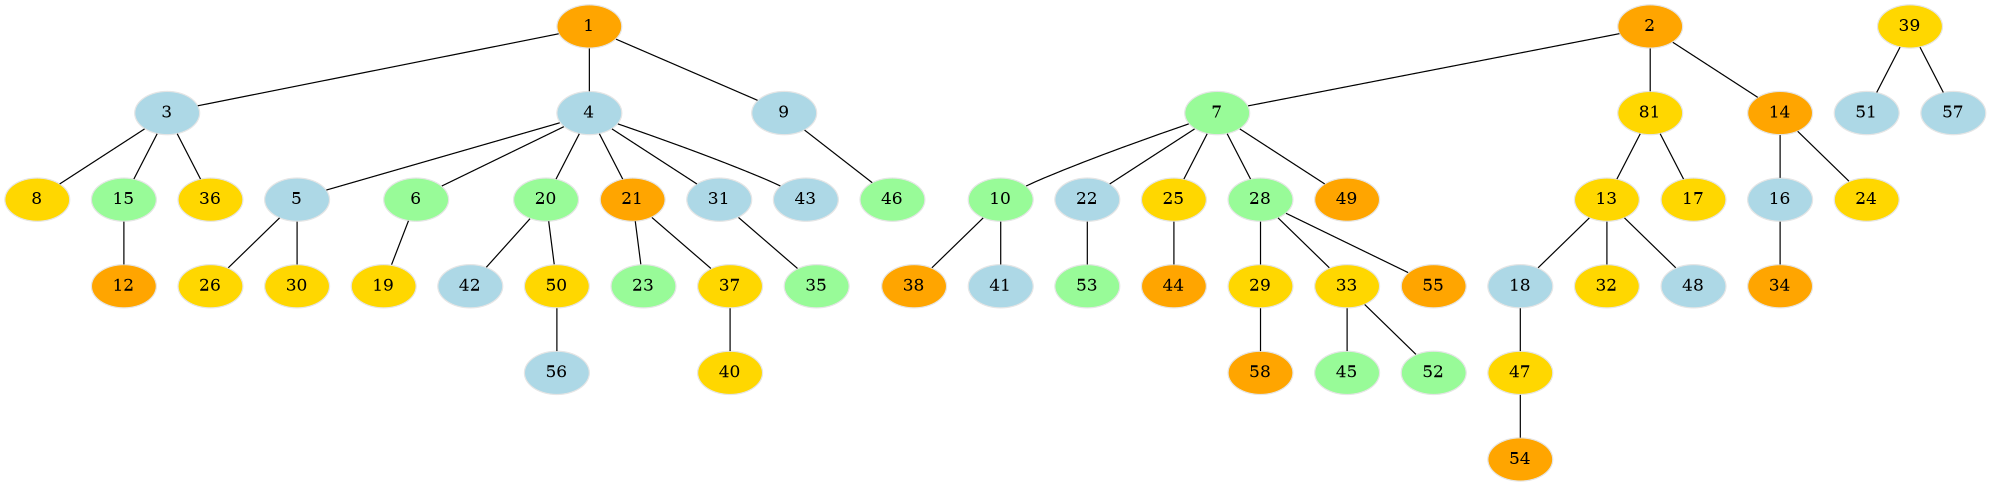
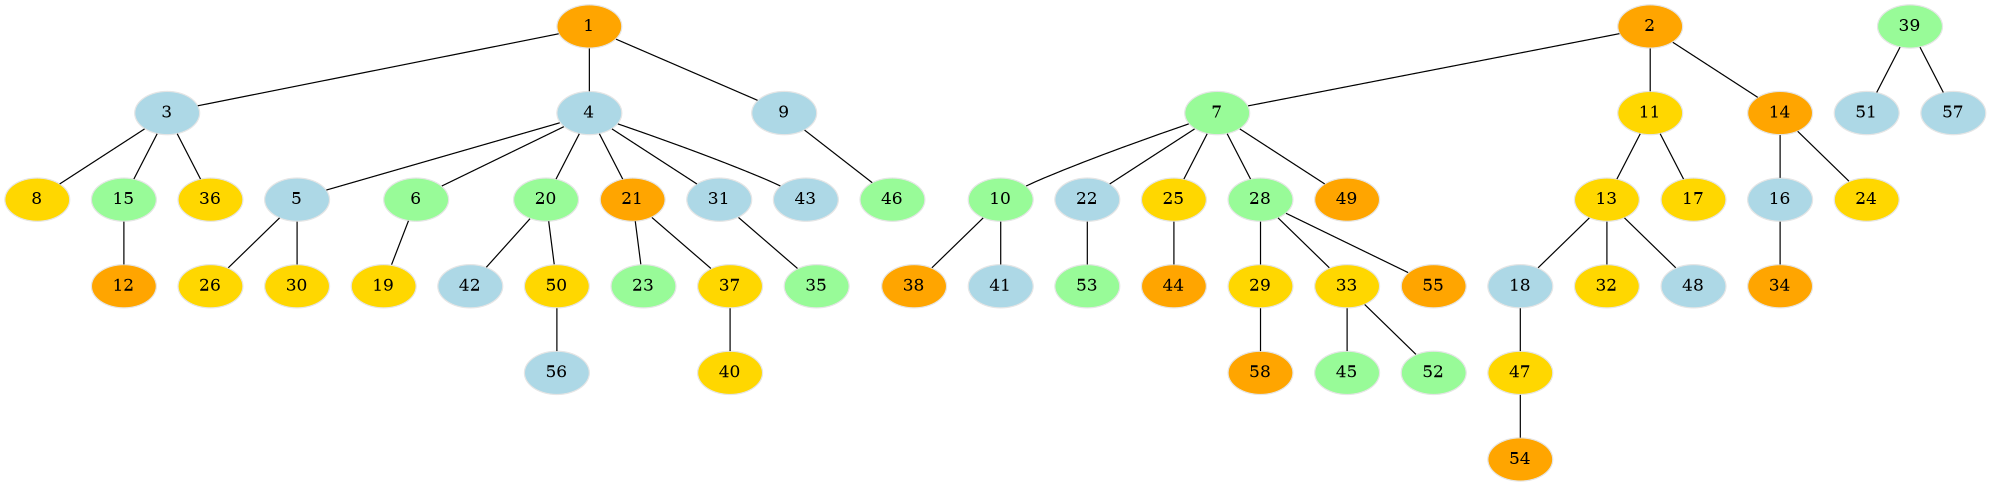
  graph {
    node [color=gray90 fillcolor=gold style=filled]
    1 [fillcolor=orange]
    3 [fillcolor=lightblue]
    4 [fillcolor=lightblue]
    9 [fillcolor=lightblue]
    2 [fillcolor=orange]
    7 [fillcolor=palegreen]
-   11 [label=81]
+   11
    14 [fillcolor=orange]
    8
    15 [fillcolor=palegreen]
    36
    5 [fillcolor=lightblue]
    6 [fillcolor=palegreen]
    20 [fillcolor=palegreen]
    21 [fillcolor=orange]
    31 [fillcolor=lightblue]
    43 [fillcolor=lightblue]
    46 [fillcolor=palegreen]
    10 [fillcolor=palegreen]
    22 [fillcolor=lightblue]
    25
    28 [fillcolor=palegreen]
    49 [fillcolor=orange]
    13
    17
    16 [fillcolor=lightblue]
    24
    12 [fillcolor=orange]
    26
    30
    19
    42 [fillcolor=lightblue]
    50
    23 [fillcolor=palegreen]
    37
    35 [fillcolor=palegreen]
    38 [fillcolor=orange]
    41 [fillcolor=lightblue]
    53 [fillcolor=palegreen]
    44 [fillcolor=orange]
    29
    33
    55 [fillcolor=orange]
    18 [fillcolor=lightblue]
    32
    48 [fillcolor=lightblue]
    47
    34 [fillcolor=orange]
    54 [fillcolor=orange]
    56 [fillcolor=lightblue]
    40
-   39
+   39 [fillcolor=palegreen]
    51 [fillcolor=lightblue]
    57 [fillcolor=lightblue]
    58 [fillcolor=orange]
    45 [fillcolor=palegreen]
    52 [fillcolor=palegreen]
    1 -- 3
    1 -- 4
    1 -- 9
    3 -- 8
    3 -- 15
    3 -- 36
    4 -- 5
    4 -- 6
    4 -- 20
    4 -- 21
    4 -- 31
    4 -- 43
    9 -- 46
    2 -- 7
    2 -- 11
    2 -- 14
    7 -- 10
    7 -- 22
    7 -- 25
    7 -- 28
    7 -- 49
    11 -- 13
    11 -- 17
    14 -- 16
    14 -- 24
    15 -- 12
    5 -- 26
    5 -- 30
    6 -- 19
    20 -- 42
    20 -- 50
    21 -- 23
    21 -- 37
    31 -- 35
    10 -- 38
    10 -- 41
    22 -- 53
    25 -- 44
    28 -- 29
    28 -- 33
    28 -- 55
    13 -- 18
    13 -- 32
    13 -- 48
    16 -- 34
    50 -- 56
    37 -- 40
    29 -- 58
    33 -- 45
    33 -- 52
    18 -- 47
    47 -- 54
    39 -- 51
    39 -- 57
  }
